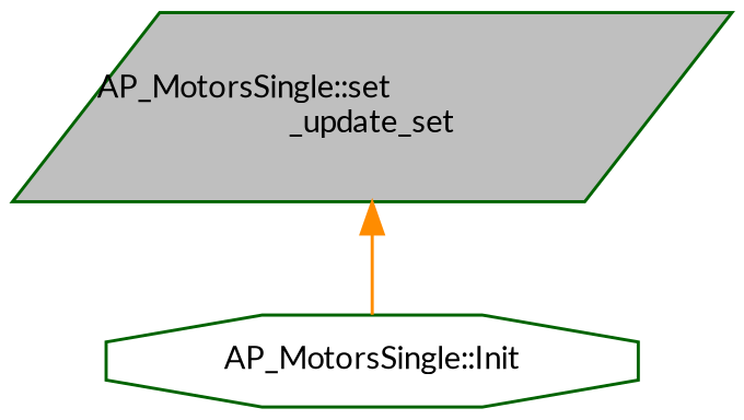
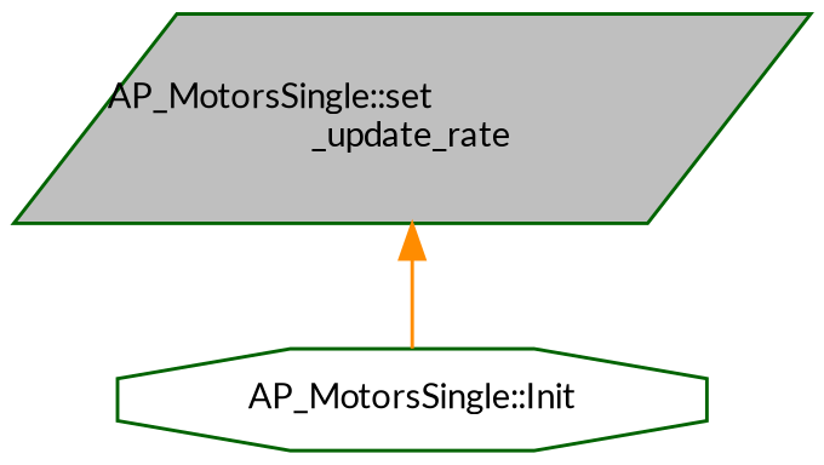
  digraph {
    rankdir=TB
    fontname=Lato
    node [color=darkgreen fontname=Lato fontsize=10 style=filled]
-   n1 [fillcolor=grey75 fontcolor=black height=0.2 label="AP_MotorsSingle::set\l_update_set" shape=parallelogram width=0.4]
+   n1 [fillcolor=grey75 fontcolor=black height=0.2 label="AP_MotorsSingle::set\l_update_rate" shape=parallelogram width=0.4]
    n2 [fillcolor=white height=0.2 label="AP_MotorsSingle::Init" shape=octagon width=0.4]
    n1 -> n2 [color=darkorange dir=back fontname=Lato fontsize=10 labelfontname=Helvetica labelfontsize=10 style=solid]
  }
